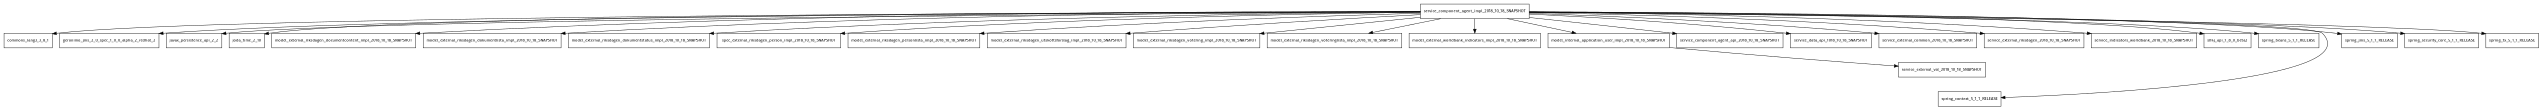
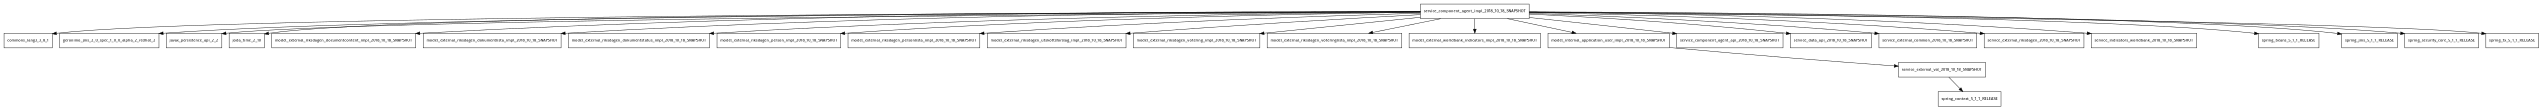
  digraph {
    fontname="Fira Sans"
    node [fontname="Fira Sans" fontsize=10.0 shape=box]
    edge [fontname="Fira Sans"]
    service_component_agent_impl_2018_10_18_SNAPSHOT
    commons_lang3_3_8_1
    geronimo_jms_2_0_spec_1_0_0_alpha_2_redhat_2
    javax_persistence_api_2_2
    joda_time_2_10
    model_external_riksdagen_documentcontent_impl_2018_10_18_SNAPSHOT
    model_external_riksdagen_dokumentlista_impl_2018_10_18_SNAPSHOT
    model_external_riksdagen_dokumentstatus_impl_2018_10_18_SNAPSHOT
-   model_external_riksdagen_person_impl_2018_10_18_SNAPSHOT [label=spec_external_riksdagen_person_impl_2018_10_18_SNAPSHOT]
+   model_external_riksdagen_person_impl_2018_10_18_SNAPSHOT
    model_external_riksdagen_personlista_impl_2018_10_18_SNAPSHOT
    model_external_riksdagen_utskottsforslag_impl_2018_10_18_SNAPSHOT
    model_external_riksdagen_votering_impl_2018_10_18_SNAPSHOT
    model_external_riksdagen_voteringlista_impl_2018_10_18_SNAPSHOT
    model_external_worldbank_indicators_impl_2018_10_18_SNAPSHOT
    model_internal_application_user_impl_2018_10_18_SNAPSHOT
    service_component_agent_api_2018_10_18_SNAPSHOT
-   service_data_api_2018_10_18_SNAPSHOT [label=service_data_api_1018_10_18_SNAPSHOT]
+   service_data_api_2018_10_18_SNAPSHOT
    service_external_common_2018_10_18_SNAPSHOT
    service_external_riksdagen_2018_10_18_SNAPSHOT
    n20 [label=service_indicators_worldbank_2018_10_18_SNAPSHOT]
-   slf4j_api_1_8_0_beta2
    spring_beans_5_1_1_RELEASE
    spring_context_5_1_1_RELEASE
    spring_jms_5_1_1_RELEASE
    spring_security_core_5_1_1_RELEASE
    spring_tx_5_1_1_RELEASE
    service_external_val_2018_10_18_SNAPSHOT
    service_component_agent_impl_2018_10_18_SNAPSHOT -> commons_lang3_3_8_1
    service_component_agent_impl_2018_10_18_SNAPSHOT -> geronimo_jms_2_0_spec_1_0_0_alpha_2_redhat_2
    service_component_agent_impl_2018_10_18_SNAPSHOT -> javax_persistence_api_2_2
    service_component_agent_impl_2018_10_18_SNAPSHOT -> joda_time_2_10
    service_component_agent_impl_2018_10_18_SNAPSHOT -> model_external_riksdagen_documentcontent_impl_2018_10_18_SNAPSHOT
    service_component_agent_impl_2018_10_18_SNAPSHOT -> model_external_riksdagen_dokumentlista_impl_2018_10_18_SNAPSHOT
    service_component_agent_impl_2018_10_18_SNAPSHOT -> model_external_riksdagen_dokumentstatus_impl_2018_10_18_SNAPSHOT
    service_component_agent_impl_2018_10_18_SNAPSHOT -> model_external_riksdagen_person_impl_2018_10_18_SNAPSHOT
    service_component_agent_impl_2018_10_18_SNAPSHOT -> model_external_riksdagen_personlista_impl_2018_10_18_SNAPSHOT
    service_component_agent_impl_2018_10_18_SNAPSHOT -> model_external_riksdagen_utskottsforslag_impl_2018_10_18_SNAPSHOT
    service_component_agent_impl_2018_10_18_SNAPSHOT -> model_external_riksdagen_votering_impl_2018_10_18_SNAPSHOT
    service_component_agent_impl_2018_10_18_SNAPSHOT -> model_external_riksdagen_voteringlista_impl_2018_10_18_SNAPSHOT
    service_component_agent_impl_2018_10_18_SNAPSHOT -> model_external_worldbank_indicators_impl_2018_10_18_SNAPSHOT
    service_component_agent_impl_2018_10_18_SNAPSHOT -> model_internal_application_user_impl_2018_10_18_SNAPSHOT
    service_component_agent_impl_2018_10_18_SNAPSHOT -> service_component_agent_api_2018_10_18_SNAPSHOT
    service_component_agent_impl_2018_10_18_SNAPSHOT -> service_data_api_2018_10_18_SNAPSHOT
    service_component_agent_impl_2018_10_18_SNAPSHOT -> service_external_common_2018_10_18_SNAPSHOT
    service_component_agent_impl_2018_10_18_SNAPSHOT -> service_external_riksdagen_2018_10_18_SNAPSHOT
    service_component_agent_impl_2018_10_18_SNAPSHOT -> n20
-   service_component_agent_impl_2018_10_18_SNAPSHOT -> slf4j_api_1_8_0_beta2
    service_component_agent_impl_2018_10_18_SNAPSHOT -> spring_beans_5_1_1_RELEASE
-   service_component_agent_impl_2018_10_18_SNAPSHOT -> spring_context_5_1_1_RELEASE
+   service_external_val_2018_10_18_SNAPSHOT -> spring_context_5_1_1_RELEASE
    service_component_agent_impl_2018_10_18_SNAPSHOT -> spring_jms_5_1_1_RELEASE
    service_component_agent_impl_2018_10_18_SNAPSHOT -> spring_security_core_5_1_1_RELEASE
    service_component_agent_impl_2018_10_18_SNAPSHOT -> spring_tx_5_1_1_RELEASE
    model_internal_application_user_impl_2018_10_18_SNAPSHOT -> service_external_val_2018_10_18_SNAPSHOT
  }
